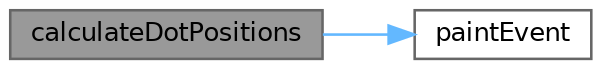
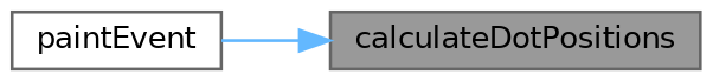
  digraph {
    rankdir=RL
    node [fontname=Helvetica fontsize=10 shape=box style=filled]
    n1 [color=gray40 fillcolor=grey60 fontcolor=black height=0.2 label=calculateDotPositions width=0.4]
    n2 [color=grey40 fillcolor=white height=0.2 label=paintEvent width=0.4]
-   n2 -> n1 [color=steelblue1 dir=back fontname=Helvetica fontsize=10 labelfontname=Helvetica labelfontsize=10 style=solid]
+   n1 -> n2 [color=steelblue1 dir=back fontname=Helvetica fontsize=10 labelfontname=Helvetica labelfontsize=10 style=solid]
  }
